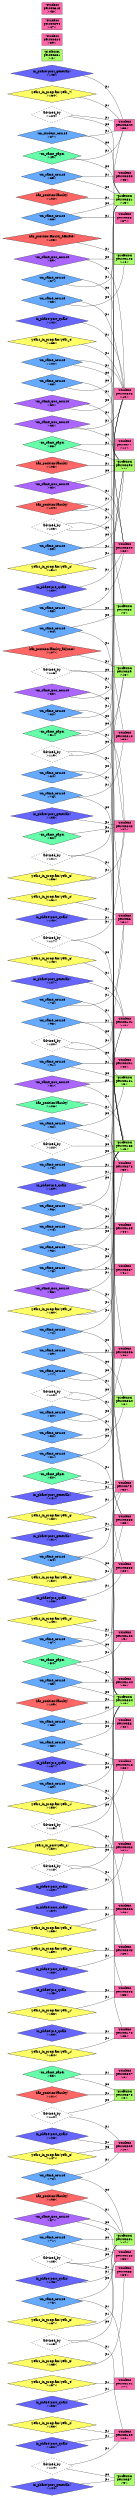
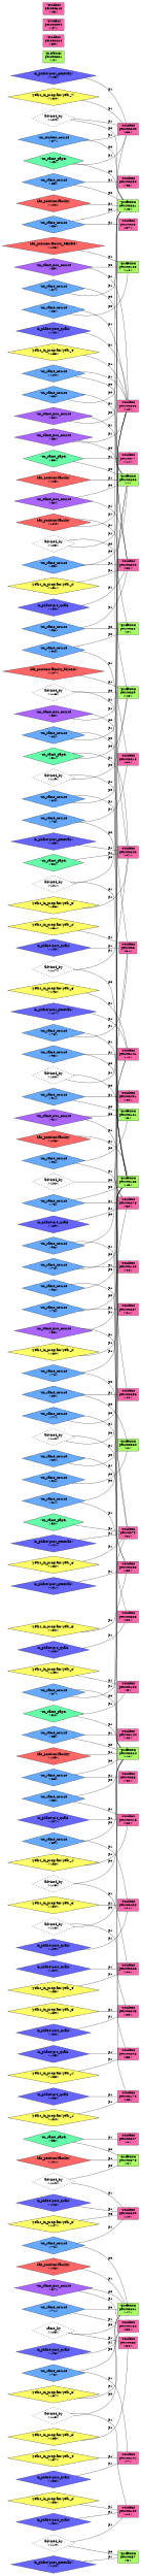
  graph {
    rankdir=LR
    node [fillcolor="#66aaff" shape=diamond style=filled]
    n1 [fillcolor="#aaff66" label="*professor\nperson378\n>0<" shape=box]
    n2 [fillcolor="#aaff66" label="*professor\nperson298\n>1<" shape=box]
    n3 [fillcolor="#aaff66" label="*professor\nperson52\n>2<" shape=box]
    n4 [fillcolor="#aaff66" label="*professor\nperson57\n>3<" shape=box]
    n5 [fillcolor="#aaff66" label="*professor\nperson231\n>4<" shape=box]
    n6 [fillcolor="#aaff66" label="*professor\nperson181\n>5<" shape=box]
    n7 [fillcolor="#aaff66" label="*professor\nperson364\n>6<" shape=box]
    n8 [fillcolor="#ff66aa" label="*student\nperson191\n>7<" shape=box]
    n9 [fillcolor="#ff66aa" label="*student\nperson397\n>8<" shape=box]
    n10 [fillcolor="#ff66aa" label="*student\nperson138\n>9<" shape=box]
    n11 [fillcolor="#ff66aa" label="*student\nperson303\n>10<" shape=box]
    n12 [fillcolor="#ff66aa" label="*student\nperson77\n>11<" shape=box]
    n13 [fillcolor="#ff66aa" label="*student\nperson141\n>12<" shape=box]
    n14 [fillcolor="#aaff66" label="*professor\nperson331\n>13<" shape=box]
    n15 [fillcolor="#aaff66" label="*professor\nperson103\n>14<" shape=box]
    n16 [fillcolor="#aaff66" label="*professor\nperson165\n>15<" shape=box]
    n17 [fillcolor="#aaff66" label="*professor\nperson29\n>16<" shape=box]
    n18 [fillcolor="#aaff66" label="*professor\nperson201\n>17<" shape=box]
    n19 [fillcolor="#aaff66" label="*professor\nperson324\n>18<" shape=box]
    n20 [fillcolor="#ff66aa" label="*student\nperson309\n>19<" shape=box]
    n21 [fillcolor="#ff66aa" label="*student\nperson383\n>20<" shape=box]
    n22 [fillcolor="#ff66aa" label="*student\nperson422\n>21<" shape=box]
    n23 [fillcolor="#ff66aa" label="*student\nperson390\n>22<" shape=box]
    n24 [fillcolor="#ff66aa" label="*student\nperson288\n>23<" shape=box]
    n25 [fillcolor="#ff66aa" label="*student\nperson159\n>24<" shape=box]
    n26 [fillcolor="#ff66aa" label="*student\nperson172\n>25<" shape=box]
    n27 [fillcolor="#ff66aa" label="*student\nperson226\n>26<" shape=box]
    n28 [fillcolor="#ff66aa" label="*student\nperson242\n>27<" shape=box]
    n29 [fillcolor="#ff66aa" label="*student\nperson416\n>28<" shape=box]
    n30 [fillcolor="#ff66aa" label="*student\nperson348\n>29<" shape=box]
    n31 [fillcolor="#ff66aa" label="*student\nperson278\n>30<" shape=box]
    n32 [fillcolor="#ff66aa" label="*student\nperson6\n>31<" shape=box]
    n33 [fillcolor="#ff66aa" label="*student\nperson75\n>32<" shape=box]
    n34 [fillcolor="#ff66aa" label="*student\nperson249\n>33<" shape=box]
    n35 [fillcolor="#ff66aa" label="*student\nperson68\n>34<" shape=box]
    n36 [fillcolor="#ff66aa" label="*student\nperson205\n>35<" shape=box]
    n37 [fillcolor="#ff66aa" label="*student\nperson182\n>36<" shape=box]
    n38 [fillcolor="#ff66aa" label="*student\nperson23\n>37<" shape=box]
    n39 [fillcolor="#ff66aa" label="*student\nperson310\n>38<" shape=box]
    n40 [fillcolor="#ff66aa" label="*student\nperson424\n>39<" shape=box]
    n41 [fillcolor="#ff66aa" label="*student\nperson401\n>40<" shape=box]
    n42 [fillcolor="#ff66aa" label="*student\nperson237\n>41<" shape=box]
    n43 [fillcolor="#ff66aa" label="*student\nperson58\n>42<" shape=box]
    n44 [fillcolor="#ff66aa" label="*student\nperson144\n>43<" shape=box]
    n45 [fillcolor="#ff66aa" label="*student\nperson125\n>44<" shape=box]
    n46 [fillcolor="#ff66aa" label="*student\nperson350\n>45<" shape=box]
    n47 [fillcolor="#ff66aa" label="*student\nperson356\n>46<" shape=box]
    n48 [fillcolor="#ff66aa" label="*student\nperson294\n>47<" shape=box]
    n49 [fillcolor="#ff66aa" label="*student\nperson315\n>48<" shape=box]
    n50 [fillcolor="#66ffaa" label="*on_same_paper\n>49<"]
    n51 [fillcolor="#66ffaa" label="*on_same_paper\n>50<"]
    n52 [fillcolor="#66ffaa" label="*on_same_paper\n>51<"]
    n53 [fillcolor="#66ffaa" label="*on_same_paper\n>52<"]
    n54 [fillcolor="#66ffaa" label="*on_same_paper\n>53<"]
    n55 [fillcolor="#66ffaa" label="*on_same_paper\n>54<"]
    n56 [fillcolor="#66ffaa" label="*on_same_paper\n>55<"]
    n57 [fillcolor="#aa66ff" label="*on_same_500_course\n>56<"]
    n58 [fillcolor="#aa66ff" label="*on_same_500_course\n>57<"]
    n59 [fillcolor="#aa66ff" label="*on_same_500_course\n>58<"]
    n60 [fillcolor="#aa66ff" label="*on_same_500_course\n>59<"]
    n61 [fillcolor="#aa66ff" label="*on_same_500_course\n>60<"]
    n62 [fillcolor="#aa66ff" label="*on_same_500_course\n>61<"]
    n63 [fillcolor="#aa66ff" label="*on_same_500_course\n>62<"]
    n64 [fillcolor="#aa66ff" label="*on_same_500_course\n>63<"]
-   n65 [label="*on_same_course\n>64<"]
    n66 [label="*on_same_course\n>65<"]
    n67 [label="*on_same_course\n>66<"]
    n68 [label="*on_same_course\n>67<"]
    n69 [label="*on_same_course\n>68<"]
    n70 [label="*on_same_course\n>69<"]
    n71 [label="*on_same_course\n>70<"]
    n72 [label="*on_same_course\n>71<"]
    n73 [label="*on_same_course\n>72<"]
    n74 [label="*on_same_course\n>73<"]
    n75 [label="*on_same_course\n>74<"]
    n76 [label="*on_same_course\n>75<"]
    n77 [label="*on_same_course\n>76<"]
    n78 [label="*on_same_course\n>77<"]
    n79 [label="*on_same_course\n>78<"]
    n80 [label="*on_same_course\n>79<"]
    n81 [label="*on_same_course\n>80<"]
    n82 [label="*on_same_course\n>81<"]
    n83 [label="*on_same_course\n>82<"]
    n84 [label="*on_same_course\n>83<"]
    n85 [label="*on_same_course\n>84<"]
    n86 [label="*on_same_course\n>85<"]
    n87 [label="*on_same_course\n>86<"]
    n88 [label="*on_student_course\n>87<"]
    n89 [label="*on_same_course\n>88<"]
    n90 [label="*on_same_course\n>89<"]
    n91 [label="*on_same_course\n>90<"]
    n92 [label="*on_same_course\n>91<"]
    n93 [label="*on_same_course\n>92<"]
    n94 [label="*on_same_course\n>93<"]
    n95 [label="*on_same_course\n>94<"]
    n96 [label="*on_same_course\n>95<"]
    n97 [label="*on_same_course\n>96<"]
    n98 [label="*on_same_course\n>97<"]
    n99 [label="*on_same_course\n>98<"]
    n100 [label="*on_same_course\n>99<"]
    n101 [label="*on_same_course\n>100<"]
    n102 [fillcolor="#ff6666" label="has_position(faculty)\n>101<"]
    n103 [fillcolor="#ff6666" label="has_position(faculty)\n>102<"]
    n104 [fillcolor="#ff6666" label="has_position(faculty_affiliate)\n>103<"]
    n105 [fillcolor="#ff6666" label="has_position(faculty)\n>104<"]
    n106 [fillcolor="#ff6666" label="has_position(faculty)\n>105<"]
-   n107 [fillcolor="#66ffaa" label="has_position(faculty)\n>106<"]
+   n107 [fillcolor="#ff6666" label="has_position(faculty)\n>106<"]
    n108 [fillcolor="#ff6666" label="has_position(faculty_adjunct)\n>107<"]
    n109 [fillcolor="#ff6666" label="has_position(faculty)\n>108<"]
    n110 [fillcolor="#ff6666" label="has_position(faculty)\n>109<"]
    n111 [fillcolor="#66ff66" label="advised_by\n>110<" style=dashed]
    n112 [fillcolor="#66ff66" label="advised_by\n>112<" style=dashed]
    n113 [fillcolor="#66ff66" label="advised_by\n>113<" style=dashed]
    n114 [fillcolor="#66ff66" label="advised_by\n>114<" style=dashed]
    n115 [fillcolor="#66ff66" label="advised_by\n>115<" style=dashed]
    n116 [fillcolor="#66ff66" label="advised_by\n>116<" style=dashed]
    n117 [fillcolor="#66ff66" label="advised_by\n>117<" style=dashed]
    n118 [fillcolor="#66ff66" label="advised_by\n>118<" style=dashed]
    n119 [fillcolor="#66ff66" label="advised_by\n>119<" style=dashed]
    n120 [fillcolor="#66ff66" label="advised_by\n>120<" style=dashed]
    n121 [fillcolor="#66ff66" label="advised_by\n>121<" style=dashed]
    n122 [fillcolor="#66ff66" label="advised_by\n>122<" style=dashed]
    n123 [fillcolor="#66ff66" label="advised_by\n>123<" style=dashed]
    n124 [fillcolor="#66ff66" label="advised_by\n>124<" style=dashed]
-   n125 [fillcolor="#66ff66" label="advised_by\n>125<" style=dashed]
+   n125 [fillcolor="#66ff66" label="same_by\n>125<" style=dashed]
    n126 [fillcolor="#6666ff" label="in_phase(post_quals)\n>126<"]
    n127 [fillcolor="#6666ff" label="in_phase(post_generals)\n>127<"]
    n128 [fillcolor="#6666ff" label="in_phase(pre_quals)\n>128<"]
    n129 [fillcolor="#6666ff" label="in_phase(post_quals)\n>129<"]
    n130 [fillcolor="#6666ff" label="in_phase(pre_quals)\n>130<"]
    n131 [fillcolor="#6666ff" label="in_phase(post_generals)\n>131<"]
    n132 [fillcolor="#6666ff" label="in_phase(post_quals)\n>132<"]
    n133 [fillcolor="#6666ff" label="in_phase(pre_quals)\n>133<"]
    n134 [fillcolor="#6666ff" label="in_phase(post_quals)\n>134<"]
    n135 [fillcolor="#6666ff" label="in_phase(post_generals)\n>135<"]
    n136 [fillcolor="#6666ff" label="in_phase(post_quals)\n>136<"]
    n137 [fillcolor="#6666ff" label="in_phase(pre_quals)\n>137<"]
    n138 [fillcolor="#6666ff" label="in_phase(post_quals)\n>138<"]
    n139 [fillcolor="#6666ff" label="in_phase(pre_quals)\n>139<"]
    n140 [fillcolor="#6666ff" label="in_phase(post_quals)\n>140<"]
    n141 [fillcolor="#6666ff" label="in_phase(post_generals)\n>141<"]
    n142 [fillcolor="#6666ff" label="in_phase(post_quals)\n>142<"]
    n143 [fillcolor="#6666ff" label="in_phase(post_generals)\n>143<"]
    n144 [fillcolor="#6666ff" label="in_phase(post_generals)\n>144<"]
    n145 [fillcolor="#6666ff" label="in_phase(pre_quals)\n>145<"]
    n146 [fillcolor="#6666ff" label="in_phase(post_quals)\n>146<"]
    n147 [fillcolor="#ffff66" label="years_in_program(year_3)\n>147<"]
    n148 [fillcolor="#ffff66" label="years_in_program(year_6)\n>148<"]
    n149 [fillcolor="#ffff66" label="years_in_program(year_2)\n>149<"]
-   n150 [fillcolor="#ffff66" label="years_in_post(year_3)\n>150<"]
+   n150 [fillcolor="#ffff66" label="years_in_program(year_3)\n>150<"]
    n151 [fillcolor="#ffff66" label="years_in_program(year_2)\n>151<"]
    n152 [fillcolor="#ffff66" label="years_in_program(year_5)\n>152<"]
    n153 [fillcolor="#ffff66" label="years_in_program(year_2)\n>153<"]
    n154 [fillcolor="#ffff66" label="years_in_program(year_1)\n>154<"]
    n155 [fillcolor="#ffff66" label="years_in_program(year_4)\n>155<"]
    n156 [fillcolor="#ffff66" label="years_in_program(year_5)\n>156<"]
    n157 [fillcolor="#ffff66" label="years_in_program(year_4)\n>157<"]
    n158 [fillcolor="#ffff66" label="years_in_program(year_1)\n>158<"]
    n159 [fillcolor="#ffff66" label="years_in_program(year_3)\n>159<"]
    n160 [fillcolor="#ffff66" label="years_in_program(year_2)\n>160<"]
    n161 [fillcolor="#ffff66" label="years_in_program(year_2)\n>161<"]
    n162 [fillcolor="#ffff66" label="years_in_program(year_6)\n>162<"]
    n163 [fillcolor="#ffff66" label="years_in_program(year_4)\n>163<"]
    n164 [fillcolor="#ffff66" label="years_in_program(year_7)\n>164<"]
    n165 [fillcolor="#ffff66" label="years_in_program(year_5)\n>165<"]
    n166 [fillcolor="#ffff66" label="years_in_program(year_1)\n>166<"]
    n167 [fillcolor="#ffff66" label="years_in_program(year_3)\n>167<"]
    n50 -- n14 [label="p0 "]
    n50 -- n34 [label="p1 "]
    n51 -- n33 [label="p1 "]
    n52 -- n17 [label="p0 "]
    n52 -- n28 [label="p1 "]
    n53 -- n28 [label="p1 "]
    n54 -- n2 [label="p0 "]
    n54 -- n12 [label="p1 "]
    n55 -- n10 [label="p1 "]
    n55 -- n19 [label="p1 "]
    n56 -- n1 [label="p0 "]
    n56 -- n9 [label="p1 "]
    n57 -- n13 [label="p1 "]
    n57 -- n19 [label="p1 "]
    n58 -- n18 [label="p0 "]
    n58 -- n37 [label="p1 "]
    n59 -- n11 [label="p1 "]
    n59 -- n16 [label="p0 "]
    n60 -- n11 [label="p1 "]
    n60 -- n15 [label="p0 "]
    n61 -- n14 [label="p0 "]
    n61 -- n23 [label="p1 "]
    n62 -- n6 [label="p0 "]
    n62 -- n31 [label="p1 "]
    n63 -- n2 [label="p0 "]
    n63 -- n23 [label="p1 "]
    n64 -- n2 [label="p0 "]
    n64 -- n11 [label="p1 "]
-   n65 -- n19 [label="p0 "]
-   n65 -- n47 [label="p1 "]
    n66 -- n19 [label="p0 "]
    n66 -- n44 [label="p1 "]
    n67 -- n19 [label="p0 "]
    n67 -- n43 [label="p1 "]
    n68 -- n19 [label="p0 "]
    n68 -- n33 [label="p1 "]
    n69 -- n19 [label="p0 "]
    n69 -- n29 [label="p1 "]
    n70 -- n19 [label="p0 "]
    n70 -- n22 [label="p1 "]
    n71 -- n13 [label="p1 "]
    n71 -- n19 [label="p0 "]
    n72 -- n18 [label="p0 "]
    n72 -- n37 [label="p1 "]
    n73 -- n18 [label="p0 "]
    n73 -- n20 [label="p1 "]
    n74 -- n8 [label="p1 "]
    n74 -- n18 [label="p0 "]
    n75 -- n16 [label="p0 "]
    n75 -- n45 [label="p1 "]
    n76 -- n16 [label="p0 "]
    n76 -- n42 [label="p1 "]
    n77 -- n16 [label="p0 "]
    n77 -- n39 [label="p1 "]
    n78 -- n16 [label="p0 "]
    n78 -- n33 [label="p1 "]
    n79 -- n16 [label="p1 "]
    n79 -- n32 [label="p1 "]
    n80 -- n16 [label="p0 "]
    n80 -- n31 [label="p1 "]
    n81 -- n16 [label="p0 "]
    n81 -- n24 [label="p1 "]
    n82 -- n16 [label="p0 "]
    n82 -- n21 [label="p1 "]
    n83 -- n11 [label="p1 "]
    n83 -- n16 [label="p0 "]
    n84 -- n11 [label="p1 "]
    n84 -- n15 [label="p0 "]
    n85 -- n14 [label="p0 "]
    n85 -- n47 [label="p1 "]
    n86 -- n14 [label="p0 "]
    n86 -- n46 [label="p1 "]
    n87 -- n14 [label="p0 "]
    n87 -- n38 [label="p1 "]
    n88 -- n14 [label="p0 "]
    n88 -- n34 [label="p1 "]
    n89 -- n14 [label="p0 "]
    n89 -- n23 [label="p1 "]
    n90 -- n7 [label="p0 "]
    n90 -- n47 [label="p1 "]
    n91 -- n7 [label="p0 "]
    n92 -- n6 [label="p0 "]
    n92 -- n41 [label="p1 "]
    n93 -- n6 [label="p0 "]
    n93 -- n31 [label="p1 "]
    n94 -- n6 [label="p0 "]
    n94 -- n13 [label="p1 "]
    n95 -- n3 [label="p0 "]
    n95 -- n39 [label="p1 "]
    n96 -- n3 [label="p0 "]
    n96 -- n23 [label="p1 "]
    n97 -- n2 [label="p0 "]
    n97 -- n36 [label="p1 "]
    n98 -- n2 [label="p0 "]
    n98 -- n34 [label="p1 "]
    n99 -- n2 [label="p0 "]
    n99 -- n26 [label="p1 "]
    n100 -- n2 [label="p0 "]
    n100 -- n23 [label="p1 "]
    n101 -- n2 [label="p0 "]
    n101 -- n11 [label="p1 "]
    n102 -- n1 [label="p1 "]
    n103 -- n14 [label="p1 "]
    n104 -- n15 [label="p1 "]
    n105 -- n3 [label="p1 "]
    n105 -- n11 [label="p1 "]
    n106 -- n2 [label="p1 "]
    n107 -- n16 [label="p1 "]
    n108 -- n17 [label="p1 "]
    n109 -- n18 [label="p1 "]
    n110 -- n19 [label="p1 "]
    n111 -- n1 [label="p0 "]
    n111 -- n20 [label="p1 "]
    n112 -- n16 [label="p0 "]
    n112 -- n24 [label="p1 "]
    n113 -- n18 [label="p0 "]
    n113 -- n25 [label="p1 "]
    n114 -- n4 [label="p0 "]
    n114 -- n25 [label="p1 "]
    n115 -- n19 [label="p0 "]
    n115 -- n27 [label="p1 "]
    n116 -- n17 [label="p0 "]
    n116 -- n28 [label="p1 "]
    n117 -- n16 [label="p0 "]
    n117 -- n28 [label="p1 "]
    n118 -- n19 [label="p0 "]
    n118 -- n30 [label="p1 "]
    n119 -- n17 [label="p0 "]
    n119 -- n32 [label="p1 "]
    n120 -- n16 [label="p0 "]
    n120 -- n32 [label="p1 "]
    n121 -- n14 [label="p0 "]
    n121 -- n33 [label="p1 "]
    n122 -- n16 [label="p0 "]
    n123 -- n11 [label="p1 "]
    n123 -- n17 [label="p0 "]
    n124 -- n14 [label="p0 "]
    n124 -- n34 [label="p1 "]
    n125 -- n18 [label="p0 "]
    n125 -- n35 [label="p1 "]
    n126 -- n20 [label="p1 "]
    n127 -- n13 [label="p1 "]
    n128 -- n21 [label="p1 "]
    n129 -- n22 [label="p1 "]
    n130 -- n23 [label="p1 "]
    n131 -- n24 [label="p1 "]
    n132 -- n25 [label="p1 "]
    n133 -- n26 [label="p1 "]
    n134 -- n27 [label="p1 "]
    n135 -- n28 [label="p1 "]
    n136 -- n8 [label="p1 "]
    n137 -- n29 [label="p1 "]
    n138 -- n30 [label="p1 "]
    n139 -- n31 [label="p1 "]
    n140 -- n32 [label="p1 "]
    n141 -- n33 [label="p1 "]
    n142 -- n11 [label="p1 "]
    n143 -- n34 [label="p1 "]
    n144 -- n4 [label="p1 "]
    n145 -- n36 [label="p1 "]
    n146 -- n37 [label="p1 "]
    n147 -- n20 [label="p8 "]
    n148 -- n13 [label="p1 "]
    n149 -- n10 [label="p1 "]
    n150 -- n22 [label="p1 "]
    n151 -- n23 [label="p1 "]
    n152 -- n24 [label="p1 "]
    n153 -- n25 [label="p1 "]
    n154 -- n26 [label="p1 "]
    n155 -- n27 [label="p1 "]
    n156 -- n28 [label="p1 "]
    n157 -- n8 [label="p1 "]
    n158 -- n29 [label="p1 "]
    n159 -- n30 [label="p1 "]
    n160 -- n31 [label="p1 "]
    n161 -- n32 [label="p1 "]
    n162 -- n33 [label="p1 "]
    n163 -- n11 [label="p1 "]
    n164 -- n34 [label="p1 "]
    n165 -- n35 [label="p1 "]
    n166 -- n36 [label="p1 "]
    n167 -- n37 [label="p1 "]
  }
